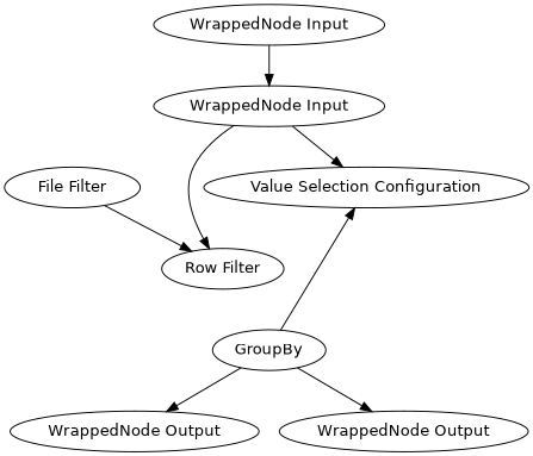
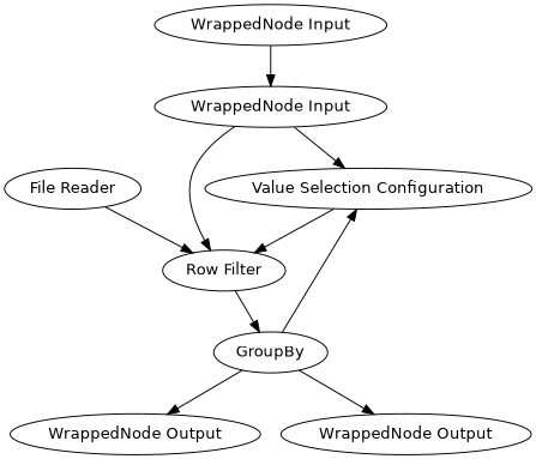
  digraph {
    fontname="DejaVu Sans"
    rankdir=TB
    node [fontname="DejaVu Sans"]
    edge [fontname="DejaVu Sans"]
    n1 [label="WrappedNode Input"]
    n2 [label="Value Selection Configuration"]
    n3 [label="Row Filter"]
    n4 [label=GroupBy]
    n5 [label="WrappedNode Output"]
    n6 [label="WrappedNode Output"]
    n7 [label="WrappedNode Input"]
-   n8 [label="File Filter"]
+   n8 [label="File Reader"]
    n1 -> n2
    n1 -> n3
+   n2 -> n3
+   n3 -> n4
    n4 -> n2
    n4 -> n5
    n4 -> n6
    n7 -> n1
    n8 -> n3
  }
